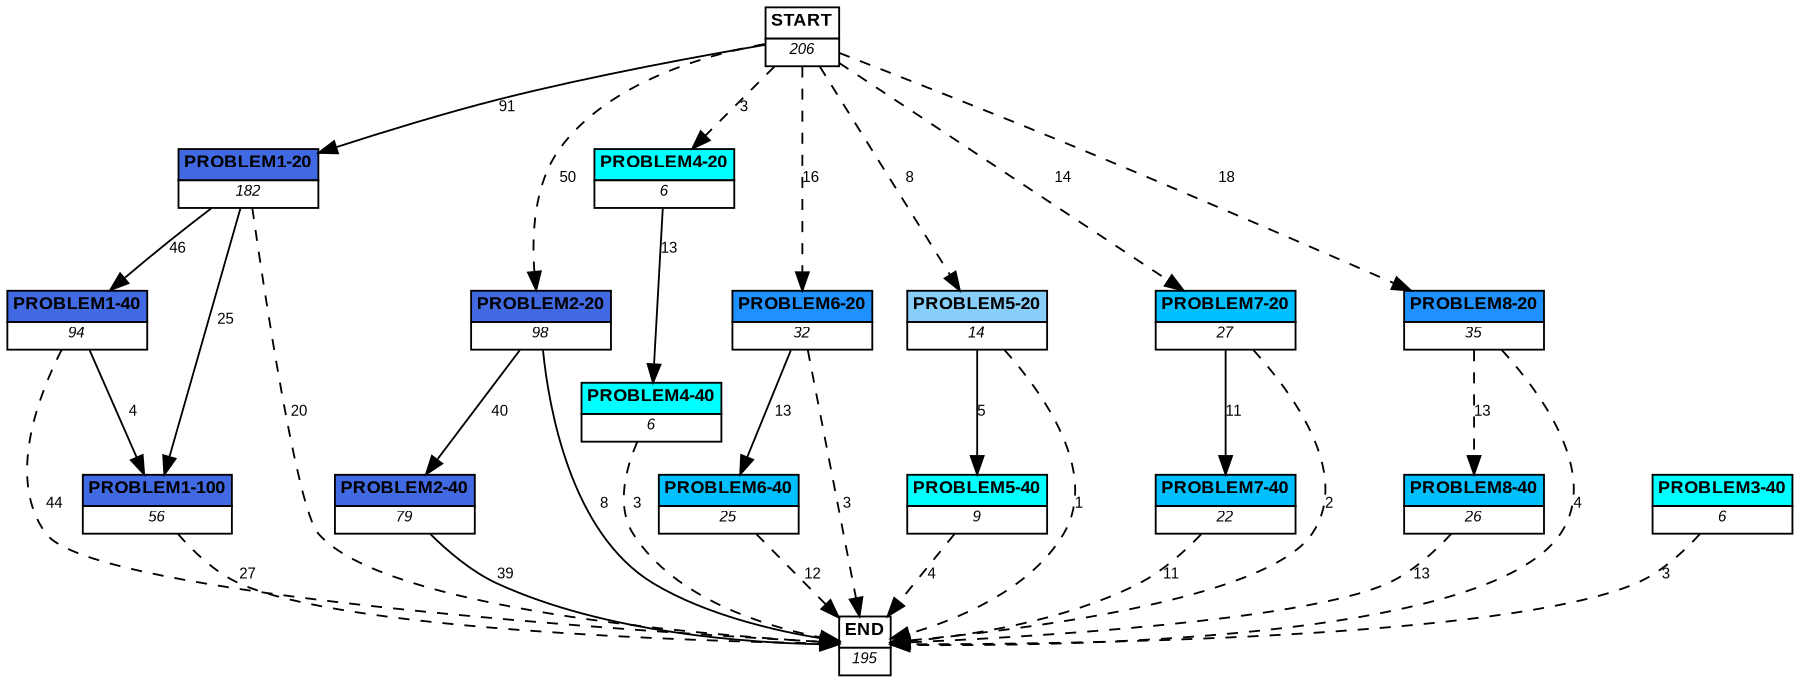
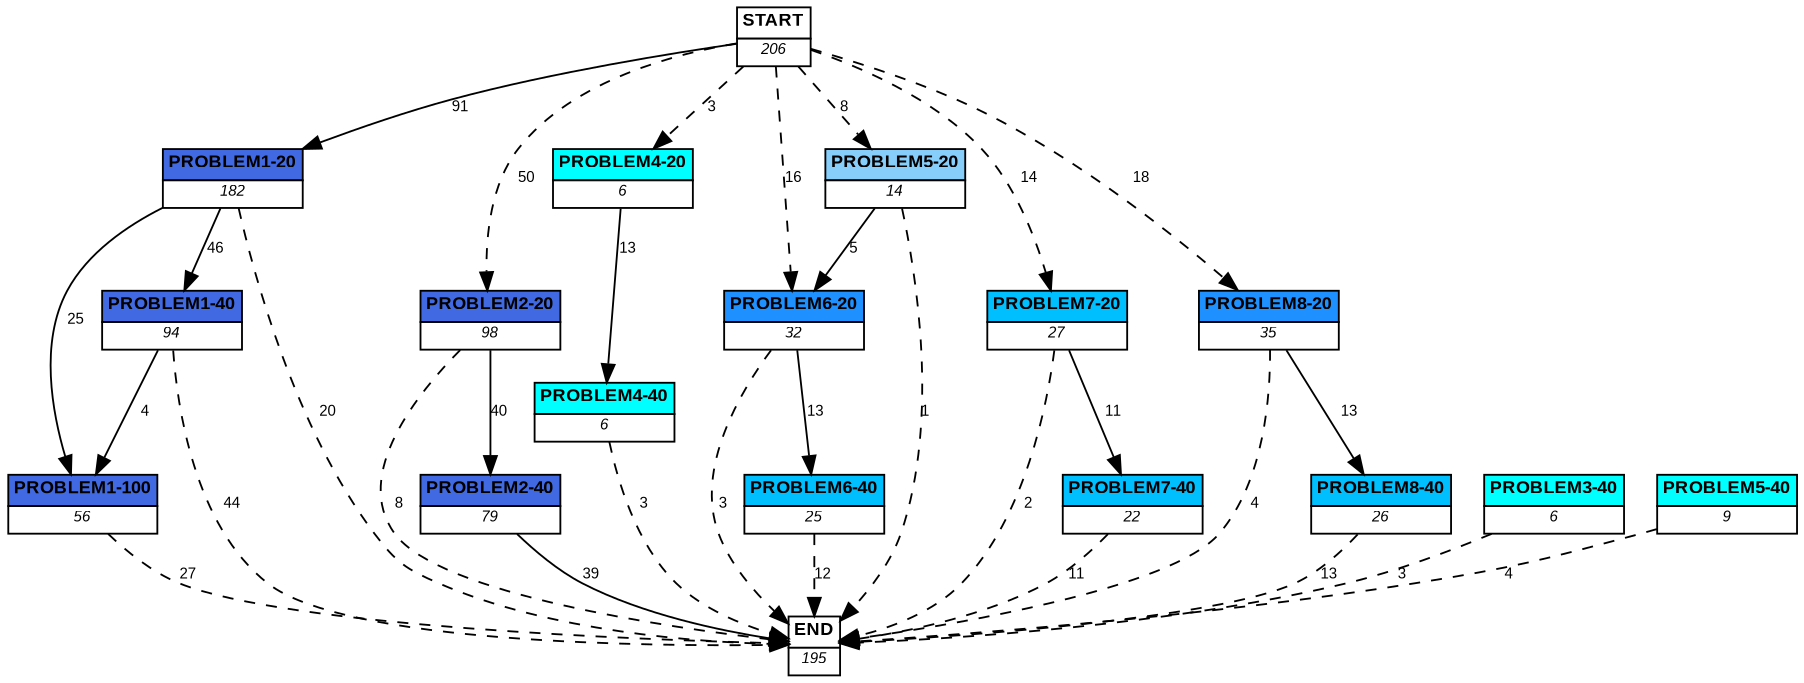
  digraph {
    node [shape=plain]
    edge [fontname=Arial fontsize=8 labelfloat=false style=dashed]
    n1 [label=<<table border="0" cellborder="1" cellspacing="0"><tr><td bgcolor="royalblue"><FONT face="Arial" POINT-SIZE="10"><b>PROBLEM1-20</b></FONT></td></tr><tr><td bgcolor="white"><FONT face="Arial" POINT-SIZE="8"><i>182</i></FONT></td></tr></table>>]
    n2 [label=<<table border="0" cellborder="1" cellspacing="0"><tr><td bgcolor="royalblue"><FONT face="Arial" POINT-SIZE="10"><b>PROBLEM1-40</b></FONT></td></tr><tr><td bgcolor="white"><FONT face="Arial" POINT-SIZE="8"><i>94</i></FONT></td></tr></table>>]
    n3 [label=<<table border="0" cellborder="1" cellspacing="0"><tr><td bgcolor="royalblue"><FONT face="Arial" POINT-SIZE="10"><b>PROBLEM1-100</b></FONT></td></tr><tr><td bgcolor="white"><FONT face="Arial" POINT-SIZE="8"><i>56</i></FONT></td></tr></table>>]
    n4 [label=<<table border="0" cellborder="1" cellspacing="0"><tr><td bgcolor="white"><FONT face="Arial" POINT-SIZE="10"><b>END</b></FONT></td></tr><tr><td bgcolor="white"><FONT face="Arial" POINT-SIZE="8"><i>195</i></FONT></td></tr></table>>]
    n5 [label=<<table border="0" cellborder="1" cellspacing="0"><tr><td bgcolor="royalblue"><FONT face="Arial" POINT-SIZE="10"><b>PROBLEM2-20</b></FONT></td></tr><tr><td bgcolor="white"><FONT face="Arial" POINT-SIZE="8"><i>98</i></FONT></td></tr></table>>]
    n6 [label=<<table border="0" cellborder="1" cellspacing="0"><tr><td bgcolor="royalblue"><FONT face="Arial" POINT-SIZE="10"><b>PROBLEM2-40</b></FONT></td></tr><tr><td bgcolor="white"><FONT face="Arial" POINT-SIZE="8"><i>79</i></FONT></td></tr></table>>]
    n7 [label=<<table border="0" cellborder="1" cellspacing="0"><tr><td bgcolor="aqua"><FONT face="Arial" POINT-SIZE="10"><b>PROBLEM3-40</b></FONT></td></tr><tr><td bgcolor="white"><FONT face="Arial" POINT-SIZE="8"><i>6</i></FONT></td></tr></table>>]
    n8 [label=<<table border="0" cellborder="1" cellspacing="0"><tr><td bgcolor="aqua"><FONT face="Arial" POINT-SIZE="10"><b>PROBLEM4-20</b></FONT></td></tr><tr><td bgcolor="white"><FONT face="Arial" POINT-SIZE="8"><i>6</i></FONT></td></tr></table>>]
    n9 [label=<<table border="0" cellborder="1" cellspacing="0"><tr><td bgcolor="aqua"><FONT face="Arial" POINT-SIZE="10"><b>PROBLEM4-40</b></FONT></td></tr><tr><td bgcolor="white"><FONT face="Arial" POINT-SIZE="8"><i>6</i></FONT></td></tr></table>>]
    n10 [label=<<table border="0" cellborder="1" cellspacing="0"><tr><td bgcolor="dodgerblue"><FONT face="Arial" POINT-SIZE="10"><b>PROBLEM6-20</b></FONT></td></tr><tr><td bgcolor="white"><FONT face="Arial" POINT-SIZE="8"><i>32</i></FONT></td></tr></table>>]
    n11 [label=<<table border="0" cellborder="1" cellspacing="0"><tr><td bgcolor="deepskyblue"><FONT face="Arial" POINT-SIZE="10"><b>PROBLEM6-40</b></FONT></td></tr><tr><td bgcolor="white"><FONT face="Arial" POINT-SIZE="8"><i>25</i></FONT></td></tr></table>>]
    n12 [label=<<table border="0" cellborder="1" cellspacing="0"><tr><td bgcolor="lightskyblue"><FONT face="Arial" POINT-SIZE="10"><b>PROBLEM5-20</b></FONT></td></tr><tr><td bgcolor="white"><FONT face="Arial" POINT-SIZE="8"><i>14</i></FONT></td></tr></table>>]
    n13 [label=<<table border="0" cellborder="1" cellspacing="0"><tr><td bgcolor="aqua"><FONT face="Arial" POINT-SIZE="10"><b>PROBLEM5-40</b></FONT></td></tr><tr><td bgcolor="white"><FONT face="Arial" POINT-SIZE="8"><i>9</i></FONT></td></tr></table>>]
    n14 [label=<<table border="0" cellborder="1" cellspacing="0"><tr><td bgcolor="deepskyblue"><FONT face="Arial" POINT-SIZE="10"><b>PROBLEM7-20</b></FONT></td></tr><tr><td bgcolor="white"><FONT face="Arial" POINT-SIZE="8"><i>27</i></FONT></td></tr></table>>]
    n15 [label=<<table border="0" cellborder="1" cellspacing="0"><tr><td bgcolor="deepskyblue"><FONT face="Arial" POINT-SIZE="10"><b>PROBLEM7-40</b></FONT></td></tr><tr><td bgcolor="white"><FONT face="Arial" POINT-SIZE="8"><i>22</i></FONT></td></tr></table>>]
    n16 [label=<<table border="0" cellborder="1" cellspacing="0"><tr><td bgcolor="dodgerblue"><FONT face="Arial" POINT-SIZE="10"><b>PROBLEM8-20</b></FONT></td></tr><tr><td bgcolor="white"><FONT face="Arial" POINT-SIZE="8"><i>35</i></FONT></td></tr></table>>]
    n17 [label=<<table border="0" cellborder="1" cellspacing="0"><tr><td bgcolor="deepskyblue"><FONT face="Arial" POINT-SIZE="10"><b>PROBLEM8-40</b></FONT></td></tr><tr><td bgcolor="white"><FONT face="Arial" POINT-SIZE="8"><i>26</i></FONT></td></tr></table>>]
    n18 [label=<<table border="0" cellborder="1" cellspacing="0"><tr><td bgcolor="white"><FONT face="Arial" POINT-SIZE="10"><b>START</b></FONT></td></tr><tr><td bgcolor="white"><FONT face="Arial" POINT-SIZE="8"><i>206</i></FONT></td></tr></table>>]
    n1 -> n2 [label=46 style=""]
    n1 -> n3 [label=25 style=""]
    n1 -> n4 [label=20]
    n2 -> n3 [label=4 style=""]
    n2 -> n4 [label=44]
    n3 -> n4 [label=27]
-   n5 -> n4 [label=8 style=solid]
+   n5 -> n4 [label=8]
    n5 -> n6 [label=40 style=""]
    n6 -> n4 [label=39 style=solid]
    n7 -> n4 [label=3]
    n8 -> n9 [label=13 style=""]
    n9 -> n4 [label=3]
    n10 -> n4 [label=3]
    n10 -> n11 [label=13 style=""]
    n11 -> n4 [label=12]
    n12 -> n4 [label=1]
-   n12 -> n13 [label=5 style=""]
+   n12 -> n10 [label=5 style=""]
    n13 -> n4 [label=4]
    n14 -> n4 [label=2]
    n14 -> n15 [label=11 style=""]
    n15 -> n4 [label=11]
    n16 -> n4 [label=4]
-   n16 -> n17 [label=13]
+   n16 -> n17 [label=13 style=""]
    n17 -> n4 [label=13]
    n18 -> n1 [label=91 style=solid]
    n18 -> n5 [label=50]
    n18 -> n8 [label=3]
    n18 -> n10 [label=16]
    n18 -> n12 [label=8]
    n18 -> n14 [label=14]
    n18 -> n16 [label=18]
  }
